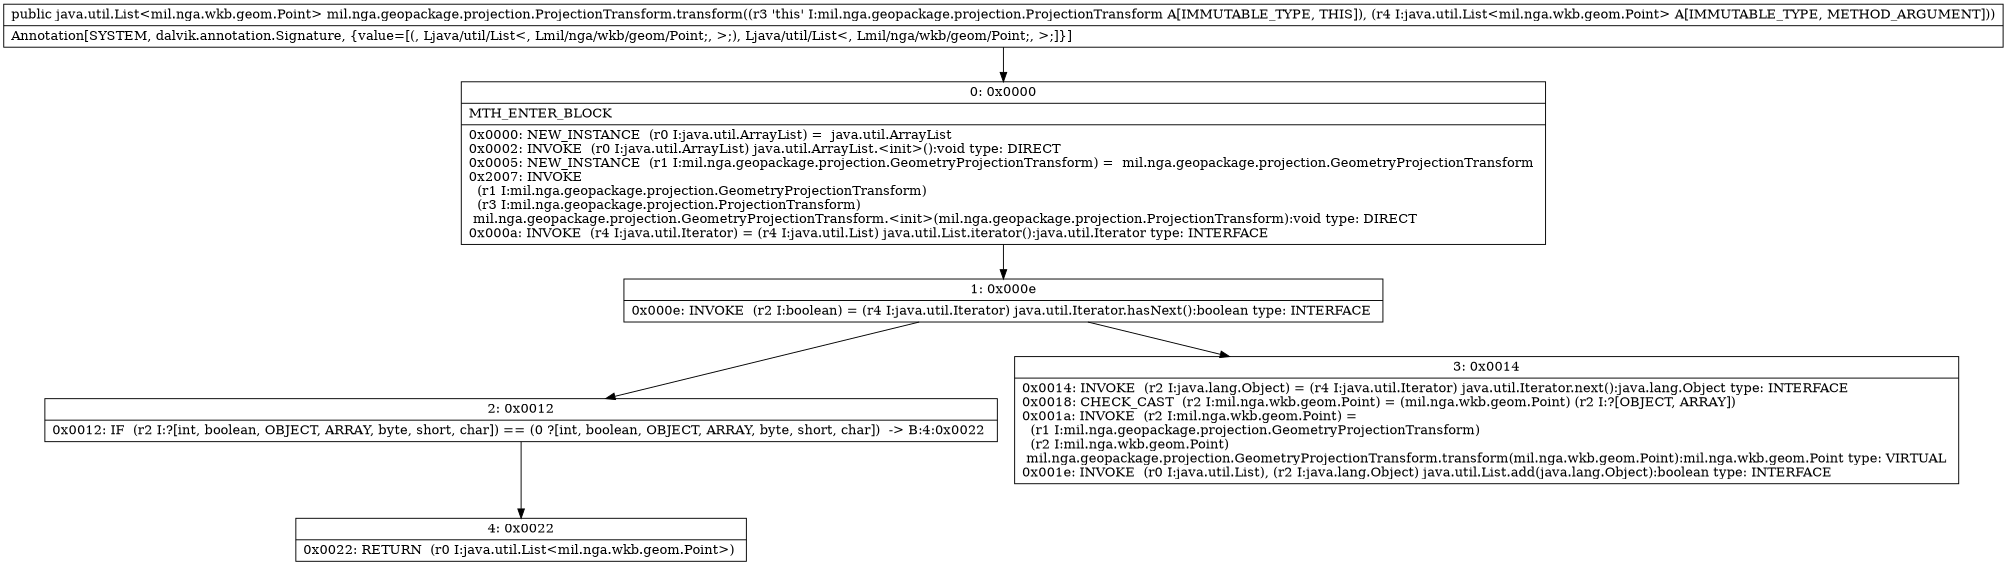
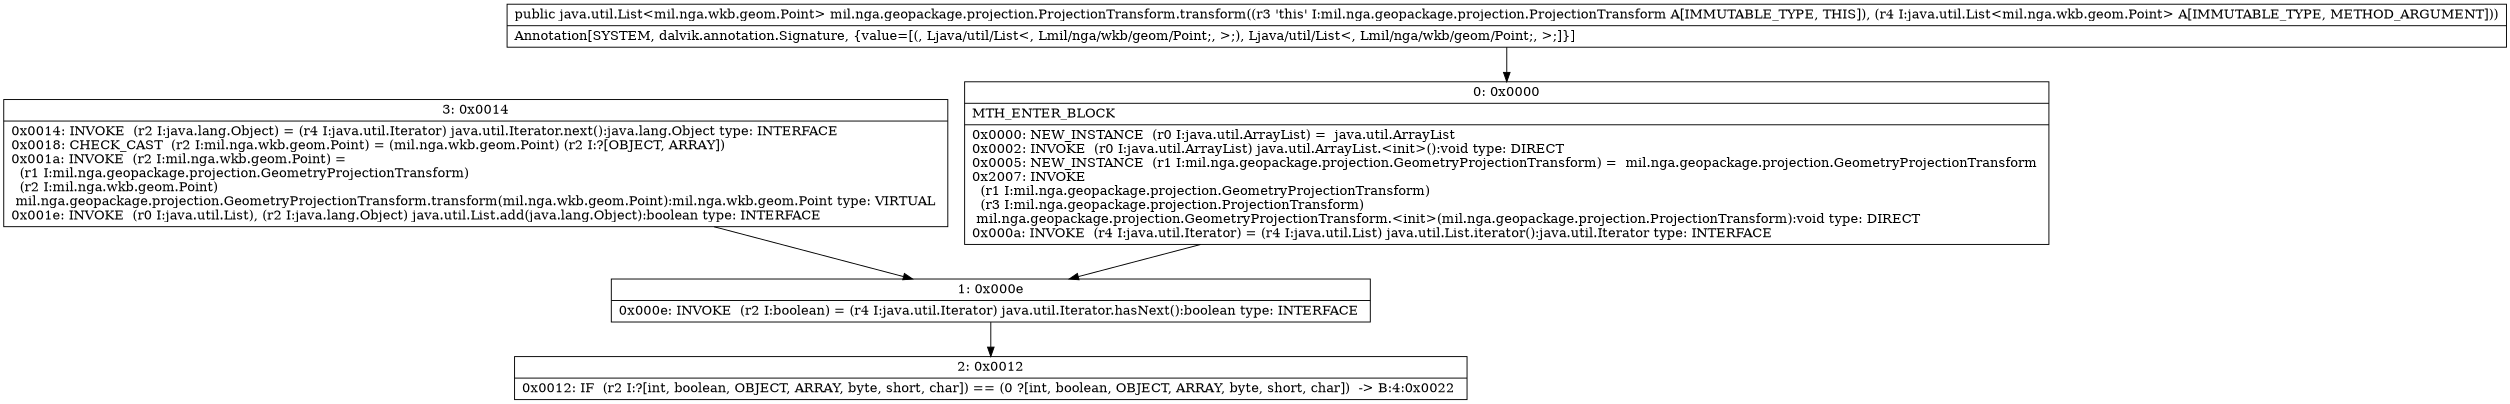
  digraph {
    node [shape=record]
    n1 [label="{0\:\ 0x0000|MTH_ENTER_BLOCK\l|0x0000: NEW_INSTANCE  (r0 I:java.util.ArrayList) =  java.util.ArrayList \l0x0002: INVOKE  (r0 I:java.util.ArrayList) java.util.ArrayList.\<init\>():void type: DIRECT \l0x0005: NEW_INSTANCE  (r1 I:mil.nga.geopackage.projection.GeometryProjectionTransform) =  mil.nga.geopackage.projection.GeometryProjectionTransform \l0x2007: INVOKE  \l  (r1 I:mil.nga.geopackage.projection.GeometryProjectionTransform)\l  (r3 I:mil.nga.geopackage.projection.ProjectionTransform)\l mil.nga.geopackage.projection.GeometryProjectionTransform.\<init\>(mil.nga.geopackage.projection.ProjectionTransform):void type: DIRECT \l0x000a: INVOKE  (r4 I:java.util.Iterator) = (r4 I:java.util.List) java.util.List.iterator():java.util.Iterator type: INTERFACE \l}"]
    n2 [label="{1\:\ 0x000e|0x000e: INVOKE  (r2 I:boolean) = (r4 I:java.util.Iterator) java.util.Iterator.hasNext():boolean type: INTERFACE \l}"]
    n3 [label="{2\:\ 0x0012|0x0012: IF  (r2 I:?[int, boolean, OBJECT, ARRAY, byte, short, char]) == (0 ?[int, boolean, OBJECT, ARRAY, byte, short, char])  \-\> B:4:0x0022 \l}"]
-   n4 [label="{4\:\ 0x0022|0x0022: RETURN  (r0 I:java.util.List\<mil.nga.wkb.geom.Point\>) \l}"]
    n5 [label="{3\:\ 0x0014|0x0014: INVOKE  (r2 I:java.lang.Object) = (r4 I:java.util.Iterator) java.util.Iterator.next():java.lang.Object type: INTERFACE \l0x0018: CHECK_CAST  (r2 I:mil.nga.wkb.geom.Point) = (mil.nga.wkb.geom.Point) (r2 I:?[OBJECT, ARRAY]) \l0x001a: INVOKE  (r2 I:mil.nga.wkb.geom.Point) = \l  (r1 I:mil.nga.geopackage.projection.GeometryProjectionTransform)\l  (r2 I:mil.nga.wkb.geom.Point)\l mil.nga.geopackage.projection.GeometryProjectionTransform.transform(mil.nga.wkb.geom.Point):mil.nga.wkb.geom.Point type: VIRTUAL \l0x001e: INVOKE  (r0 I:java.util.List), (r2 I:java.lang.Object) java.util.List.add(java.lang.Object):boolean type: INTERFACE \l}"]
    n6 [label="{public java.util.List\<mil.nga.wkb.geom.Point\> mil.nga.geopackage.projection.ProjectionTransform.transform((r3 'this' I:mil.nga.geopackage.projection.ProjectionTransform A[IMMUTABLE_TYPE, THIS]), (r4 I:java.util.List\<mil.nga.wkb.geom.Point\> A[IMMUTABLE_TYPE, METHOD_ARGUMENT]))  | Annotation[SYSTEM, dalvik.annotation.Signature, \{value=[(, Ljava\/util\/List\<, Lmil\/nga\/wkb\/geom\/Point;, \>;), Ljava\/util\/List\<, Lmil\/nga\/wkb\/geom\/Point;, \>;]\}]\l}"]
    n1 -> n2
    n2 -> n3
-   n3 -> n4
-   n2 -> n5
+   n5 -> n2
    n6 -> n1
  }
